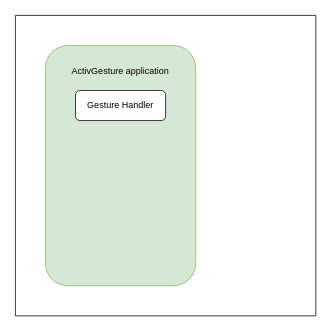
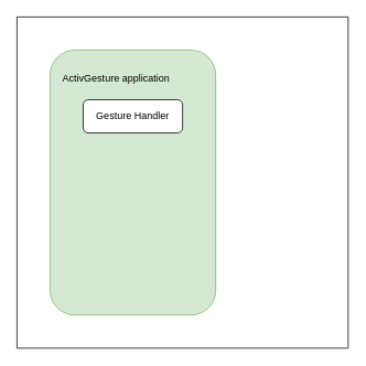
  <mxCell id="0" />
  <mxCell id="1" parent="0" />
  <mxCell id="2" value="" style="swimlane;startSize=0;" vertex="1" parent="1"><mxGeometry width="400" height="400" as="geometry" x="20" y="20" /></mxCell>
  <mxCell id="3" value="" style="rounded=1;whiteSpace=wrap;html=1;fillColor=#d5e8d4;strokeColor=#82b366;" vertex="1" parent="2"><mxGeometry x="40" y="40" width="200" height="320" as="geometry" /></mxCell>
- <mxCell id="4" value="ActivGesture application" style="text;html=1;strokeColor=none;fillColor=none;align=center;verticalAlign=middle;whiteSpace=wrap;rounded=0;" vertex="1" parent="2"><mxGeometry x="65" y="60" width="150" height="30" as="geometry" /></mxCell>
+ <mxCell id="4" value="ActivGesture application" style="text;html=1;strokeColor=none;fillColor=none;align=center;verticalAlign=middle;whiteSpace=wrap;rounded=0;" vertex="1" parent="2"><mxGeometry x="45" y="60" width="150" height="30" as="geometry" /></mxCell>
  <mxCell id="5" value="Gesture Handler" style="rounded=1;whiteSpace=wrap;html=1;" vertex="1" parent="2"><mxGeometry x="80" y="100" width="120" height="40" as="geometry" /></mxCell>
